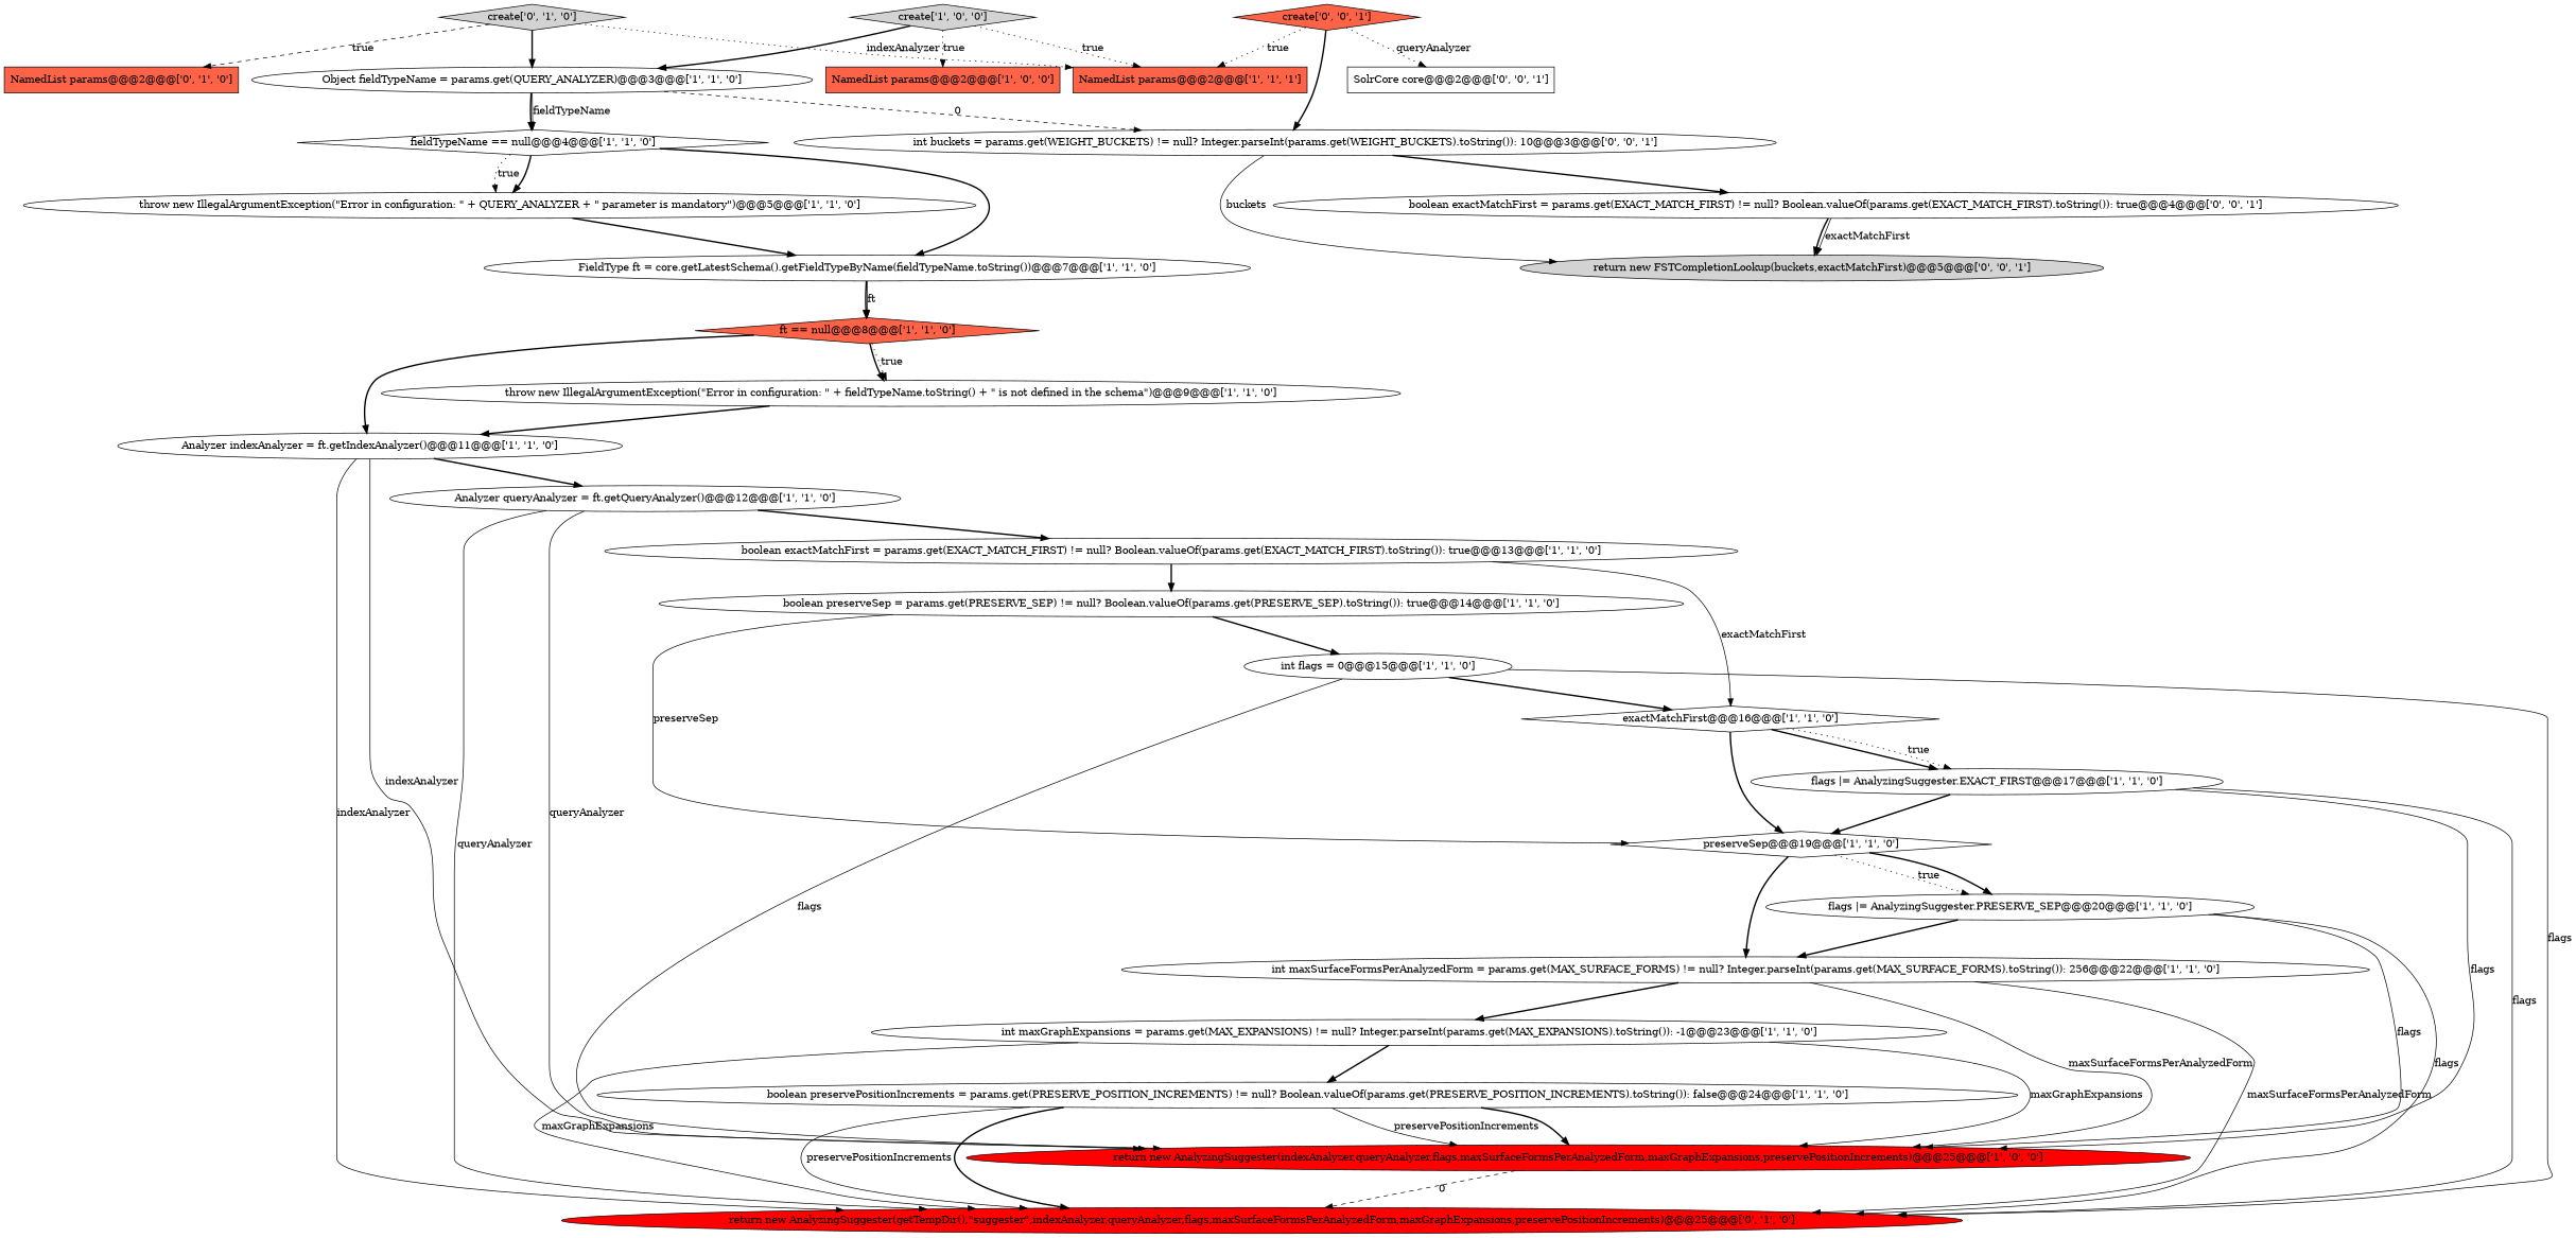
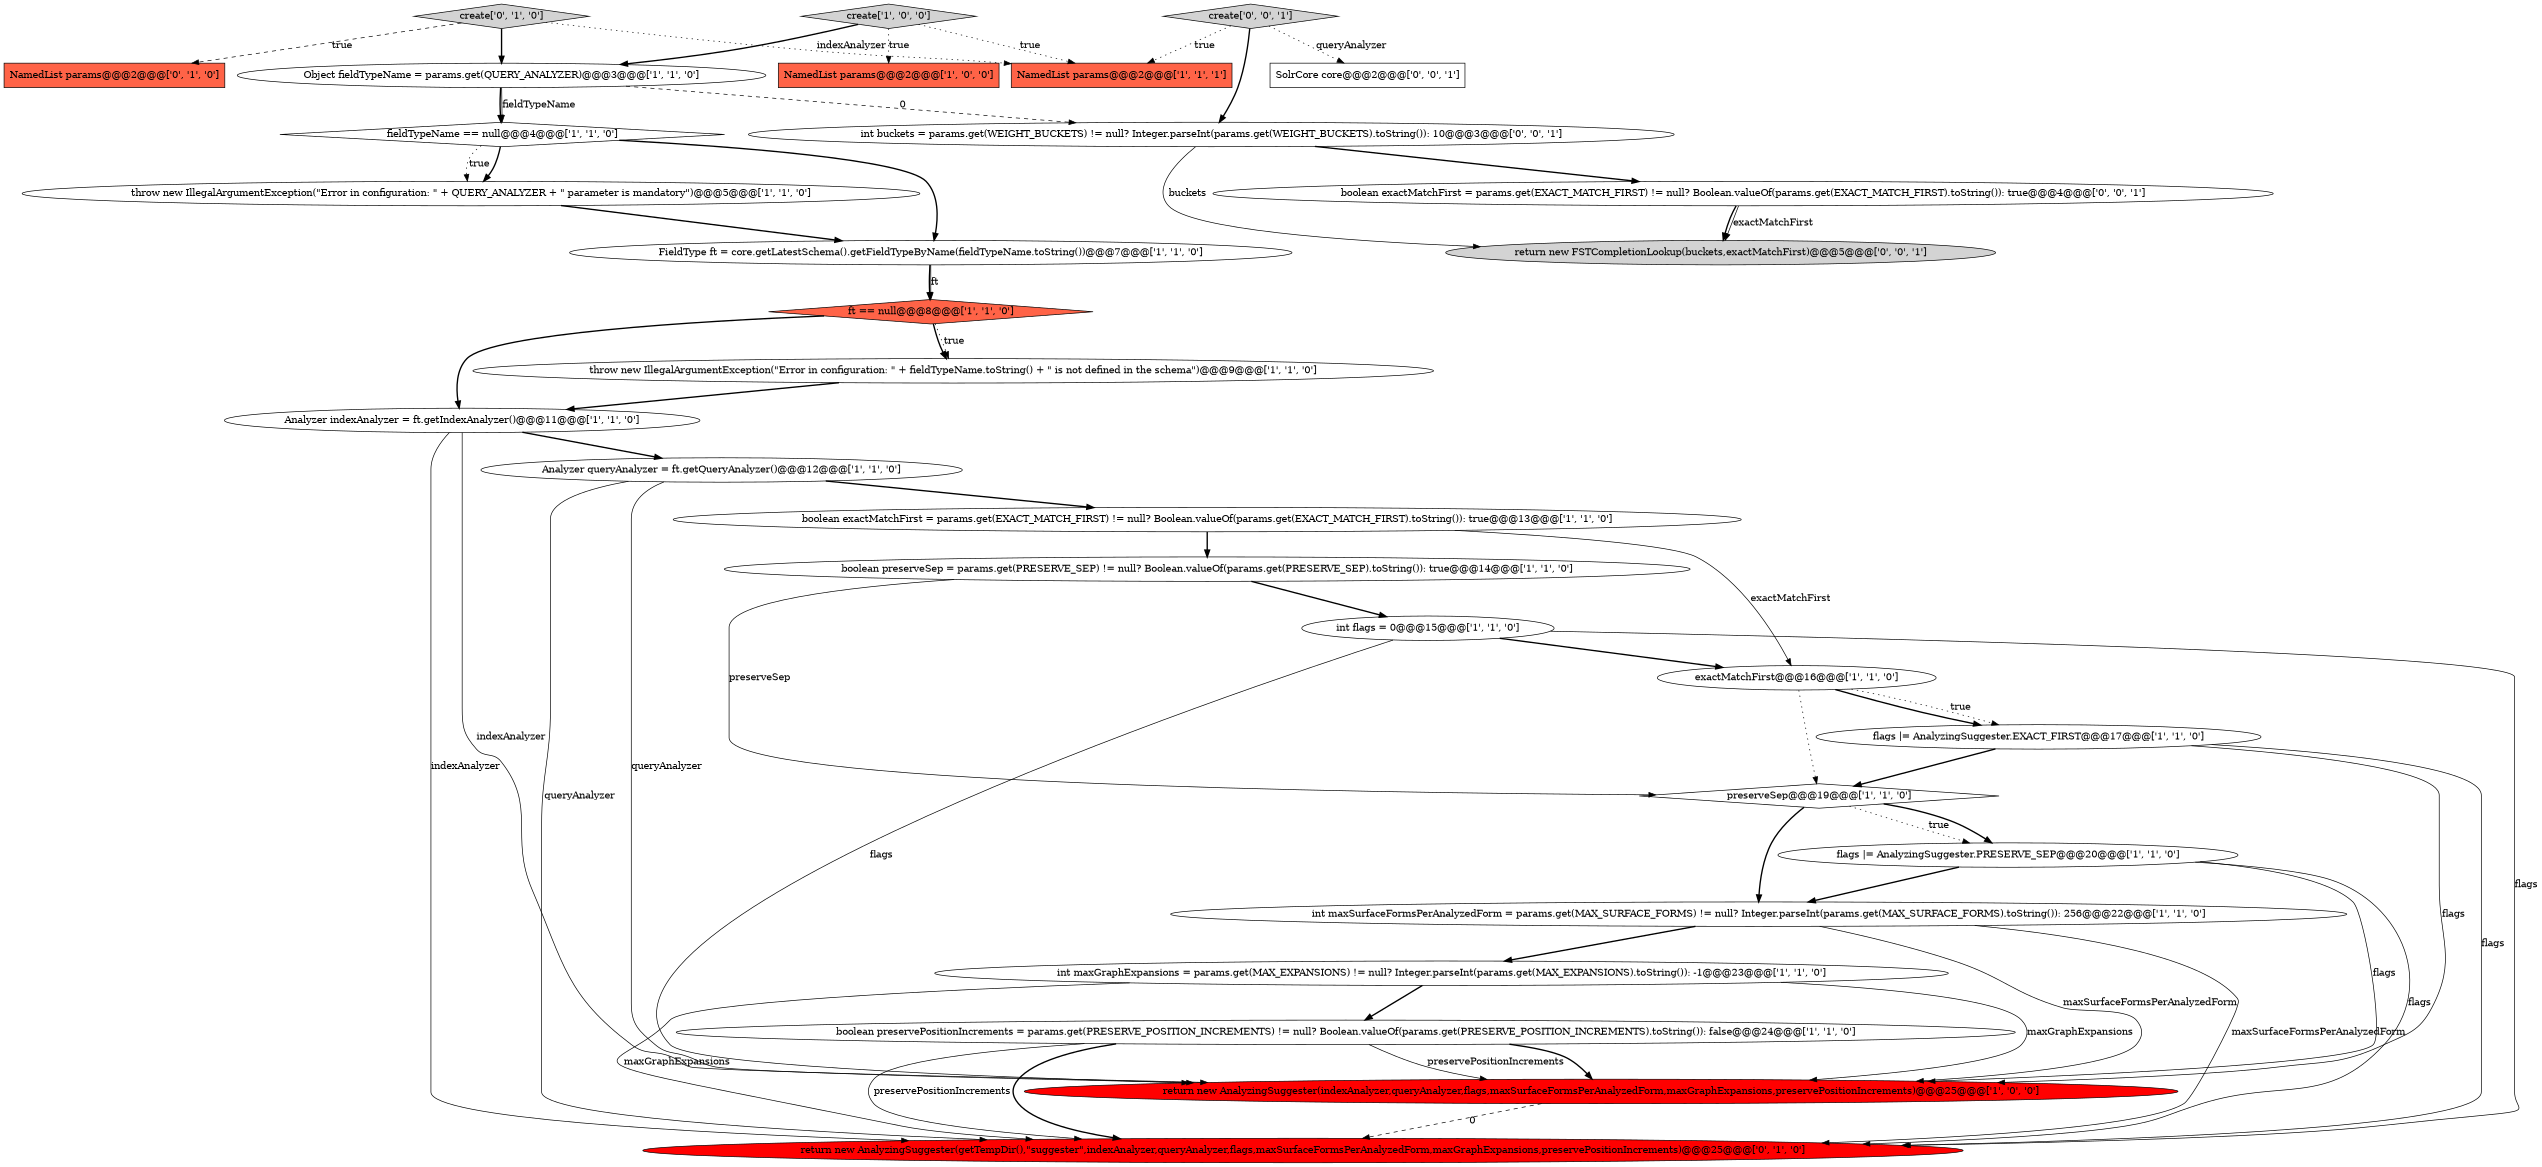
  digraph {
    node [fillcolor=white shape=ellipse style=filled]
    edge [style=bold]
    n1 [label="FieldType ft = core.getLatestSchema().getFieldTypeByName(fieldTypeName.toString())@@@7@@@['1', '1', '0']"]
    n2 [fillcolor=tomato label="ft == null@@@8@@@['1', '1', '0']" shape=diamond]
    n3 [label="Analyzer indexAnalyzer = ft.getIndexAnalyzer()@@@11@@@['1', '1', '0']"]
    n4 [label="throw new IllegalArgumentException(\"Error in configuration: \" + fieldTypeName.toString() + \" is not defined in the schema\")@@@9@@@['1', '1', '0']"]
    n5 [fillcolor=red label="return new AnalyzingSuggester(indexAnalyzer,queryAnalyzer,flags,maxSurfaceFormsPerAnalyzedForm,maxGraphExpansions,preservePositionIncrements)@@@25@@@['1', '0', '0']"]
    n6 [label="Analyzer queryAnalyzer = ft.getQueryAnalyzer()@@@12@@@['1', '1', '0']"]
    n7 [fillcolor=red label="return new AnalyzingSuggester(getTempDir(),\"suggester\",indexAnalyzer,queryAnalyzer,flags,maxSurfaceFormsPerAnalyzedForm,maxGraphExpansions,preservePositionIncrements)@@@25@@@['0', '1', '0']"]
    n8 [label="boolean exactMatchFirst = params.get(EXACT_MATCH_FIRST) != null? Boolean.valueOf(params.get(EXACT_MATCH_FIRST).toString()): true@@@13@@@['1', '1', '0']"]
    n9 [label="Object fieldTypeName = params.get(QUERY_ANALYZER)@@@3@@@['1', '1', '0']"]
    n10 [label="fieldTypeName == null@@@4@@@['1', '1', '0']" shape=diamond]
    n11 [label="int buckets = params.get(WEIGHT_BUCKETS) != null? Integer.parseInt(params.get(WEIGHT_BUCKETS).toString()): 10@@@3@@@['0', '0', '1']"]
    n12 [label="throw new IllegalArgumentException(\"Error in configuration: \" + QUERY_ANALYZER + \" parameter is mandatory\")@@@5@@@['1', '1', '0']"]
    n13 [label="boolean exactMatchFirst = params.get(EXACT_MATCH_FIRST) != null? Boolean.valueOf(params.get(EXACT_MATCH_FIRST).toString()): true@@@4@@@['0', '0', '1']"]
    n14 [fillcolor=lightgray label="return new FSTCompletionLookup(buckets,exactMatchFirst)@@@5@@@['0', '0', '1']"]
    n15 [label="int flags = 0@@@15@@@['1', '1', '0']"]
-   n16 [label="exactMatchFirst@@@16@@@['1', '1', '0']" shape=diamond]
+   n16 [label="exactMatchFirst@@@16@@@['1', '1', '0']"]
    n17 [label="flags |= AnalyzingSuggester.EXACT_FIRST@@@17@@@['1', '1', '0']"]
    n18 [label="preserveSep@@@19@@@['1', '1', '0']" shape=diamond]
    n19 [fillcolor=tomato label="NamedList params@@@2@@@['1', '1', '1']" shape=box]
    n20 [fillcolor=lightgray label="create['0', '1', '0']" shape=diamond]
    n21 [fillcolor=tomato label="NamedList params@@@2@@@['0', '1', '0']" shape=box]
    n22 [label="boolean preserveSep = params.get(PRESERVE_SEP) != null? Boolean.valueOf(params.get(PRESERVE_SEP).toString()): true@@@14@@@['1', '1', '0']"]
    n23 [label="flags |= AnalyzingSuggester.PRESERVE_SEP@@@20@@@['1', '1', '0']"]
    n24 [label="int maxSurfaceFormsPerAnalyzedForm = params.get(MAX_SURFACE_FORMS) != null? Integer.parseInt(params.get(MAX_SURFACE_FORMS).toString()): 256@@@22@@@['1', '1', '0']"]
    n25 [label="int maxGraphExpansions = params.get(MAX_EXPANSIONS) != null? Integer.parseInt(params.get(MAX_EXPANSIONS).toString()): -1@@@23@@@['1', '1', '0']"]
    n26 [fillcolor=lightgray label="create['1', '0', '0']" shape=diamond]
    n27 [fillcolor=tomato label="NamedList params@@@2@@@['1', '0', '0']" shape=box]
    n28 [label="boolean preservePositionIncrements = params.get(PRESERVE_POSITION_INCREMENTS) != null? Boolean.valueOf(params.get(PRESERVE_POSITION_INCREMENTS).toString()): false@@@24@@@['1', '1', '0']"]
    n29 [label="SolrCore core@@@2@@@['0', '0', '1']" shape=box]
-   n30 [fillcolor=tomato label="create['0', '0', '1']" shape=diamond]
+   n30 [fillcolor=lightgray label="create['0', '0', '1']" shape=diamond]
    n1 -> n2
    n1 -> n2 [label=ft style=solid]
    n2 -> n3
    n2 -> n4 [label=true style=dotted]
    n2 -> n4
    n3 -> n5 [label=indexAnalyzer style=solid]
    n3 -> n6
    n3 -> n7 [label=indexAnalyzer style=solid]
    n4 -> n3
    n5 -> n7 [label=0 style=dashed]
    n6 -> n5 [label=queryAnalyzer style=solid]
    n6 -> n7 [label=queryAnalyzer style=solid]
    n6 -> n8
    n8 -> n16 [label=exactMatchFirst style=solid]
    n8 -> n22
    n9 -> n10 [label=fieldTypeName style=solid]
    n9 -> n10
    n9 -> n11 [label=0 style=dashed]
    n10 -> n1
    n10 -> n12
    n10 -> n12 [label=true style=dotted]
    n11 -> n13
    n11 -> n14 [label=buckets style=solid]
    n12 -> n1
    n13 -> n14
    n13 -> n14 [label=exactMatchFirst style=solid]
    n15 -> n5 [label=flags style=solid]
    n15 -> n7 [label=flags style=solid]
    n15 -> n16
    n16 -> n17
    n16 -> n17 [label=true style=dotted]
-   n16 -> n18
+   n16 -> n18 [style=dotted]
    n17 -> n5 [label=flags style=solid]
    n17 -> n7 [label=flags style=solid]
    n17 -> n18
    n18 -> n23 [label=true style=dotted]
    n18 -> n23
    n18 -> n24
    n20 -> n9
    n20 -> n19 [label=indexAnalyzer style=dotted]
    n20 -> n21 [label=true style=dashed]
    n22 -> n15
    n22 -> n18 [label=preserveSep style=solid]
    n23 -> n5 [label=flags style=solid]
    n23 -> n7 [label=flags style=solid]
    n23 -> n24
    n24 -> n5 [label=maxSurfaceFormsPerAnalyzedForm style=solid]
    n24 -> n7 [label=maxSurfaceFormsPerAnalyzedForm style=solid]
    n24 -> n25
    n25 -> n5 [label=maxGraphExpansions style=solid]
    n25 -> n7 [label=maxGraphExpansions style=solid]
    n25 -> n28
    n26 -> n9
    n26 -> n19 [label=true style=dotted]
    n26 -> n27 [label=true style=dotted]
    n28 -> n5 [label=preservePositionIncrements style=solid]
    n28 -> n5
    n28 -> n7
    n28 -> n7 [label=preservePositionIncrements style=solid]
    n30 -> n11
    n30 -> n19 [label=true style=dotted]
    n30 -> n29 [label=queryAnalyzer style=dotted]
  }
